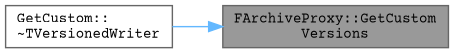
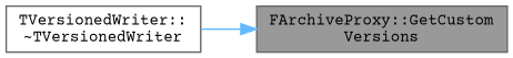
  digraph {
    rankdir=RL
    fontname="Courier Prime"
    node [fontname="Courier Prime" fontsize=10 shape=box style=filled]
    n1 [color=gray40 fillcolor=grey60 fontcolor=black height=0.2 label="FArchiveProxy::GetCustom\lVersions" width=0.4]
-   n2 [color=grey40 fillcolor=white height=0.2 label="GetCustom::\l~TVersionedWriter" width=0.4]
+   n2 [color=grey40 fillcolor=white height=0.2 label="TVersionedWriter::\l~TVersionedWriter" width=0.4]
    n1 -> n2 [color=steelblue1 dir=back fontname="Courier Prime" fontsize=10 labelfontname=Helvetica labelfontsize=10 style=solid]
  }
